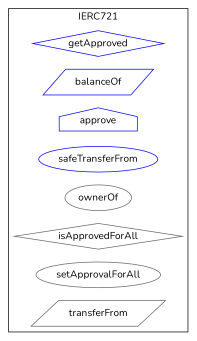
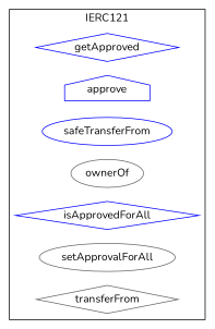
  strict digraph {
    rankdir=LR
    fontname=Nunito
    node [shape=ellipse color=blue fontname=Nunito]
    n1 [label=getApproved shape=diamond]
-   n2 [label=balanceOf shape=parallelogram]
    n3 [label=approve shape=house]
    n4 [label=safeTransferFrom]
    n5 [label=ownerOf color=gray40]
-   n6 [label=isApprovedForAll shape=diamond color=gray40]
+   n6 [label=isApprovedForAll shape=diamond]
    n7 [label=setApprovalForAll color=gray40]
-   n8 [label=transferFrom shape=parallelogram color=gray40]
+   n8 [label=transferFrom shape=diamond color=gray40]
    subgraph cluster_1 {
-     label=IERC721
+     label=IERC121
      n1
-     n2
      n3
      n4
      n5
      n6
      n7
      n8
    }
    subgraph cluster_2 {
      label="[Solidity]"
    }
  }
